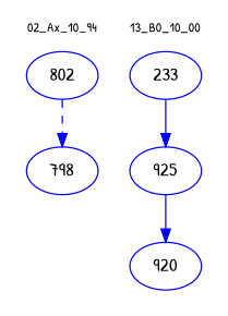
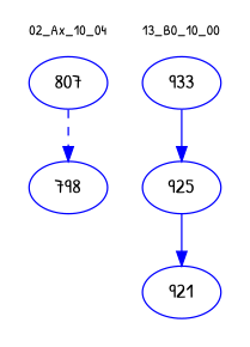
  digraph {
    fontname="Patrick Hand"
    node [color=blue fontname="Patrick Hand"]
    edge [color=blue fontname="Patrick Hand" style=solid]
-   n1 [label=802]
+   n1 [label=807]
    n2 [label=798]
    n3 [label=925]
-   n4 [label=920]
-   n5 [label=233]
+   n4 [label=921]
+   n5 [label=933]
    subgraph cluster_1 {
      color=white
      fontsize=10
-     label="02_Ax_10_94"
+     label="02_Ax_10_04"
      n1
      n2
    }
    subgraph cluster_2 {
      color=white
      fontsize=10
      label="13_B0_10_00"
      n3
      n4
      n5
    }
    n1 -> n2 [style=dashed]
    n3 -> n4
    n5 -> n3
  }
